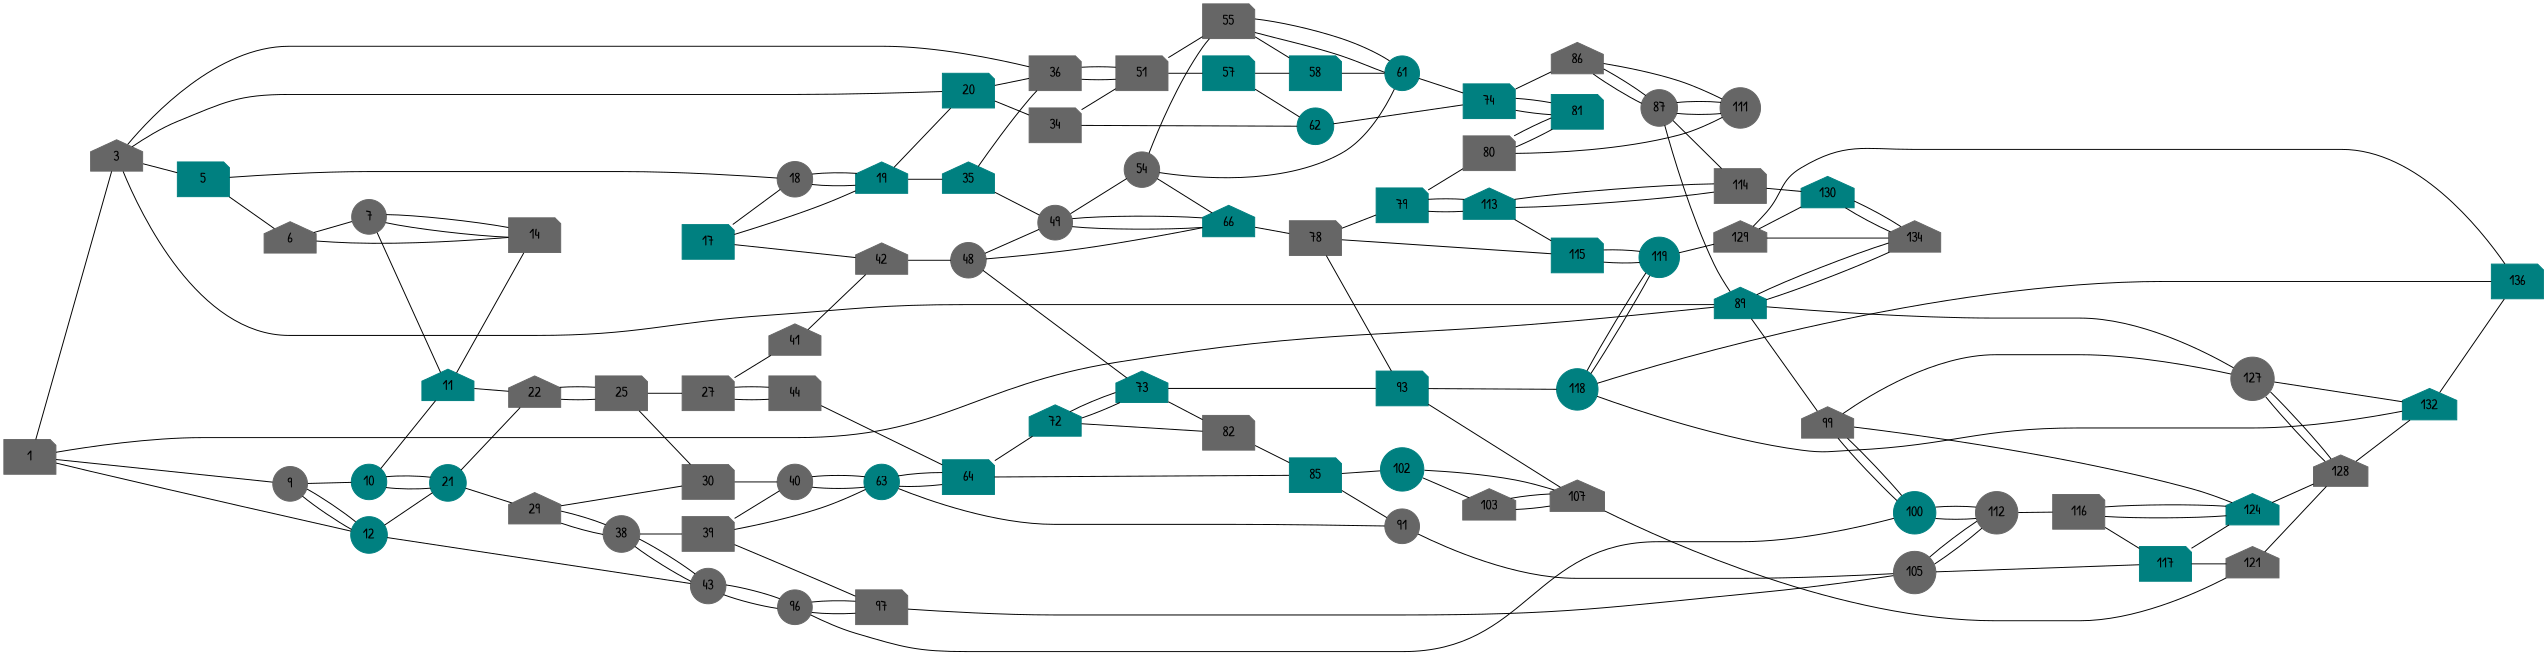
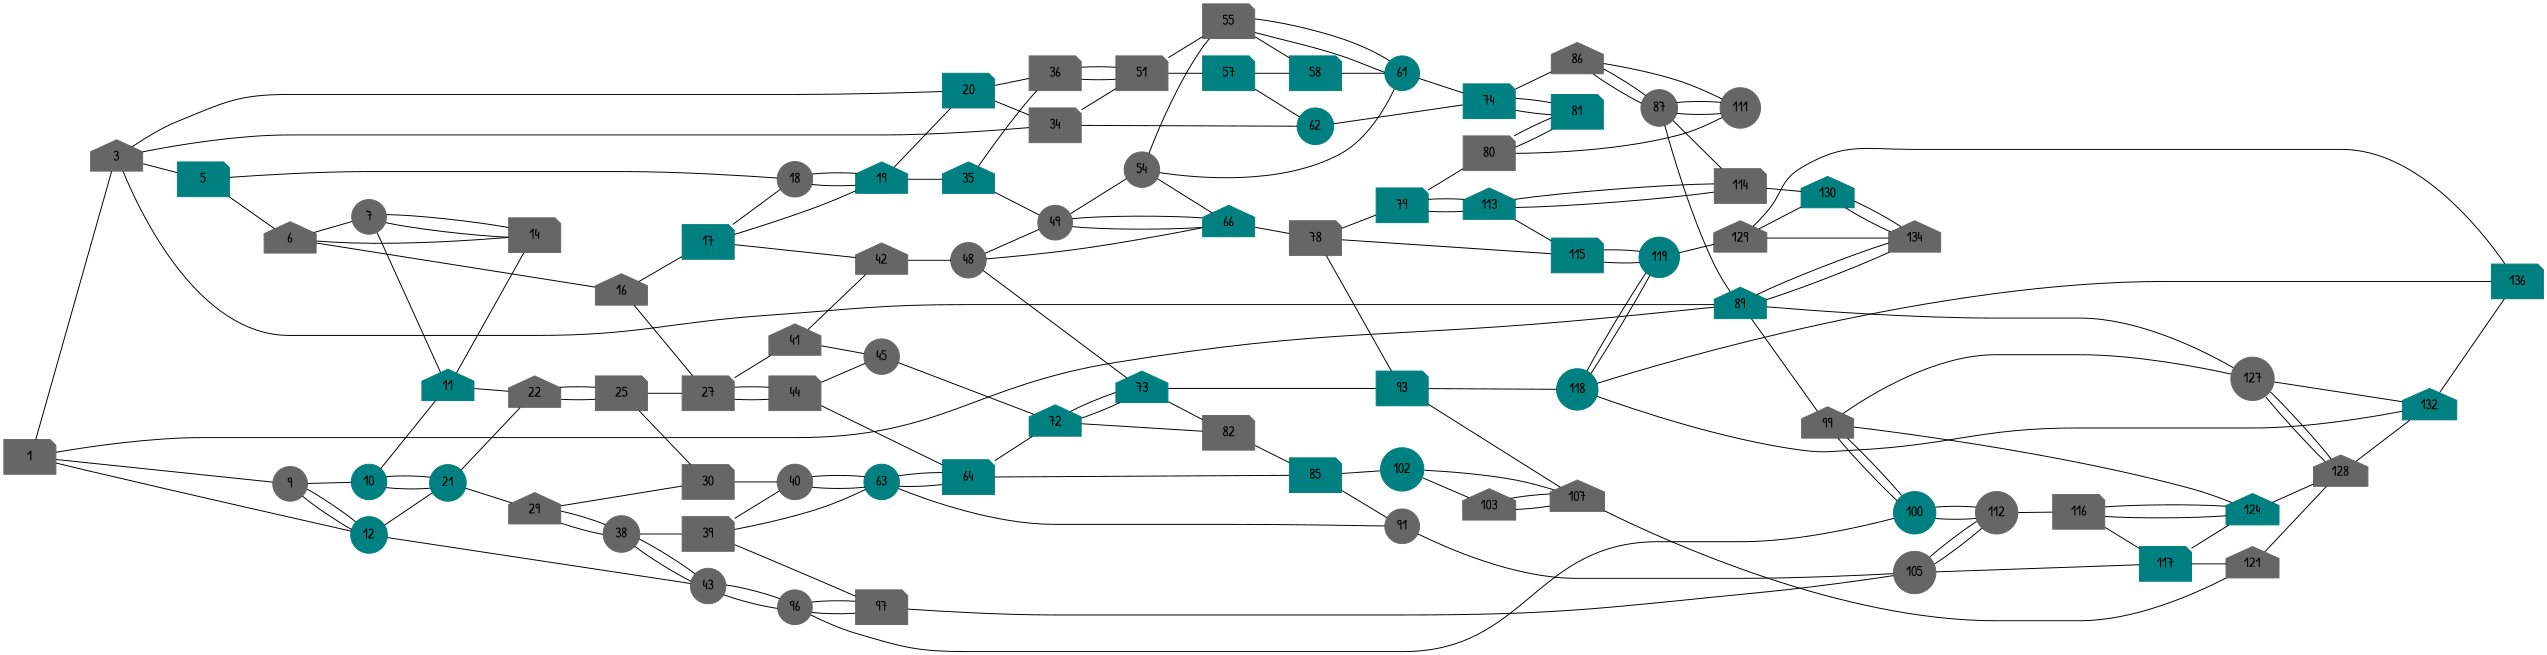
  graph {
    fontname="Patrick Hand"
    rankdir=LR
    node [color=gray40 fontname="Patrick Hand" shape=note style=filled]
    edge [fontname="Patrick Hand"]
    1 [super="+2"]
    3 [shape=house super="+4"]
    9 [shape=circle]
    12 [color=teal shape=circle super="+23"]
    89 [color=teal shape=house super="+98"]
    5 [color=teal]
    20 [color=teal super="+33"]
    34 [super="+53"]
    10 [color=teal shape=circle]
    21 [color=teal shape=circle super="+24"]
    43 [shape=circle]
    99 [shape=house super="+126"]
    127 [shape=circle super="+137"]
    134 [shape=house]
    6 [shape=house super="+15"]
    18 [shape=circle]
    36
    51 [super="+52"]
    62 [color=teal shape=circle]
    7 [shape=circle super="+8"]
    14
+   16 [shape=house]
    19 [color=teal shape=house super="+32"]
    11 [color=teal shape=house super="+13"]
    17 [color=teal super="+31"]
    27 [super="+28"]
    22 [shape=house]
    29 [shape=house]
    25 [super="+26"]
    96 [shape=circle super="+101"]
    42 [shape=house super="+47"]
    41 [shape=house super="+46"]
    44 [super="+65"]
    35 [color=teal shape=house]
    48 [shape=circle super="+70"]
    49 [shape=circle super="+50"]
    30 [super="+37"]
    38 [shape=circle]
    40 [shape=circle]
+   45 [shape=circle super="+71"]
    64 [color=teal super="+76"]
    39 [super="+95"]
    63 [color=teal shape=circle super="+90"]
    55 [super="+56"]
    57 [color=teal super="+60"]
    74 [color=teal super="+75"]
    66 [color=teal shape=house super="+67"]
    54 [shape=circle super="+68"]
    97 [super="+104"]
    91 [shape=circle]
    105 [shape=circle super="+106"]
    72 [color=teal shape=house super="+77"]
    73 [color=teal shape=house super="+84"]
    100 [color=teal shape=circle]
    85 [color=teal super="+92"]
    82 [super="+83"]
    78 [super="+94"]
    93 [color=teal super="+108"]
    61 [color=teal shape=circle super="+69"]
    58 [color=teal super="+59"]
    81 [color=teal]
    86 [shape=house super="+109"]
    102 [color=teal shape=circle]
    79 [color=teal]
    115 [color=teal]
    107 [shape=house super="+122"]
    118 [color=teal shape=circle super="+133"]
    111 [shape=circle]
    87 [shape=circle super="+88"]
    80 [super="+110"]
    113 [color=teal shape=house]
    119 [color=teal shape=circle]
    114 [super="+123"]
    130 [color=teal shape=house]
    103 [shape=house]
    124 [color=teal shape=house super="+125"]
    132 [color=teal shape=house super="+138"]
    128 [shape=house super="+131"]
    112 [shape=circle]
    117 [color=teal super="+120"]
    121 [shape=house]
    136 [color=teal]
    116
    129 [shape=house super="+135"]
    1 -- 3
    1 -- 9
    1 -- 12
    1 -- 89
    3 -- 89
    3 -- 5
    3 -- 20
-   3 -- 36
+   3 -- 34
    9 -- 12
    9 -- 12
    9 -- 10
    12 -- 21
    12 -- 43
    89 -- 99
    89 -- 127
    89 -- 134
    89 -- 134
    5 -- 6
    5 -- 18
    20 -- 34
    20 -- 36
    34 -- 51
    34 -- 62
    10 -- 21
    10 -- 21
    10 -- 11
    21 -- 22
    21 -- 29
    43 -- 96
    43 -- 96
    99 -- 127
    99 -- 100
    99 -- 100
    99 -- 124
    127 -- 132
    127 -- 128
    127 -- 128
    6 -- 7
    6 -- 14
+   6 -- 16
    18 -- 19
    18 -- 19
    36 -- 51
    36 -- 51
    51 -- 55
    51 -- 57
    62 -- 74
    7 -- 14
    7 -- 14
    7 -- 11
+   16 -- 17
+   16 -- 27
    19 -- 20
    19 -- 35
    11 -- 14
    11 -- 22
    17 -- 18
    17 -- 19
    17 -- 42
    27 -- 41
    27 -- 44
    27 -- 44
    22 -- 25
    22 -- 25
    29 -- 30
    29 -- 38
    29 -- 38
    25 -- 27
    25 -- 30 [weight=2]
    96 -- 97 [weight=2]
    96 -- 97
    96 -- 100
    42 -- 48
    41 -- 42 [weight=2]
+   41 -- 45
+   44 -- 45 [weight=2]
    44 -- 64
    35 -- 36
    35 -- 49
    48 -- 49
    48 -- 66
    48 -- 73
    49 -- 66
    49 -- 66
    49 -- 54
    30 -- 40
    38 -- 43
    38 -- 43
    38 -- 39
    40 -- 63
    40 -- 63
+   45 -- 72
    64 -- 72
    64 -- 85
    39 -- 40
    39 -- 63
    39 -- 97
    63 -- 64
    63 -- 64
    63 -- 91
    55 -- 61
    55 -- 61
    55 -- 58
    57 -- 62
    57 -- 58 [weight=2]
    74 -- 81
    74 -- 81
    74 -- 86
    66 -- 78
    54 -- 55
    54 -- 66
    54 -- 61
    97 -- 105
    91 -- 105
    105 -- 112
    105 -- 112
    105 -- 117
    72 -- 73
    72 -- 73
    72 -- 82
    73 -- 82
    73 -- 93
    100 -- 112
    100 -- 112
    85 -- 91
    85 -- 102
    82 -- 85
    78 -- 93
    78 -- 79
    78 -- 115
    93 -- 107
    93 -- 118
    61 -- 74
    58 -- 61
    86 -- 111
    86 -- 87
    86 -- 87
    102 -- 107
    102 -- 103
    79 -- 80
    79 -- 113
    79 -- 113
    115 -- 119
    115 -- 119
    107 -- 121
    118 -- 119
    118 -- 119
    118 -- 132
    118 -- 136
    87 -- 89
    87 -- 111
    87 -- 111
    87 -- 114
    80 -- 81
    80 -- 81
    80 -- 111
    113 -- 115
    113 -- 114
    113 -- 114
    119 -- 129
    114 -- 130
    130 -- 134
    130 -- 134
    103 -- 107
    103 -- 107
    124 -- 128
    132 -- 136
    128 -- 132
    112 -- 116
    117 -- 124
    117 -- 121
    121 -- 128
    116 -- 124
    116 -- 124
    116 -- 117
    129 -- 134
    129 -- 130
    129 -- 136
  }
